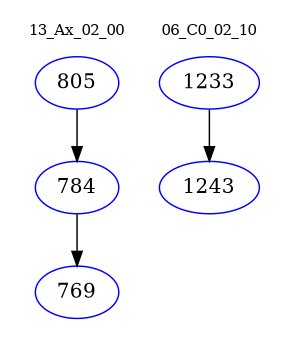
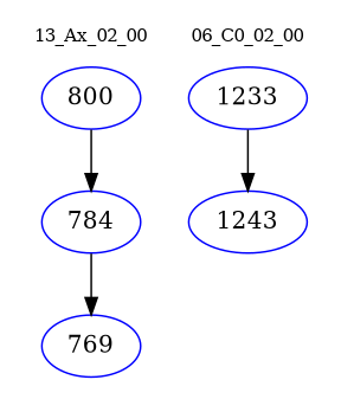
  digraph {
    node [color=blue]
    edge [color=black]
    n1 [label=784]
    n2 [label=769]
-   n3 [label=805]
+   n3 [label=800]
    n4 [label=1233]
    n5 [label=1243]
    subgraph cluster_1 {
      color=white
      fontsize=10
      label="13_Ax_02_00"
      n1
      n2
      n3
    }
    subgraph cluster_2 {
      color=white
      fontsize=10
-     label="06_C0_02_10"
+     label="06_C0_02_00"
      n4
      n5
    }
    n1 -> n2
    n3 -> n1
    n4 -> n5
  }
